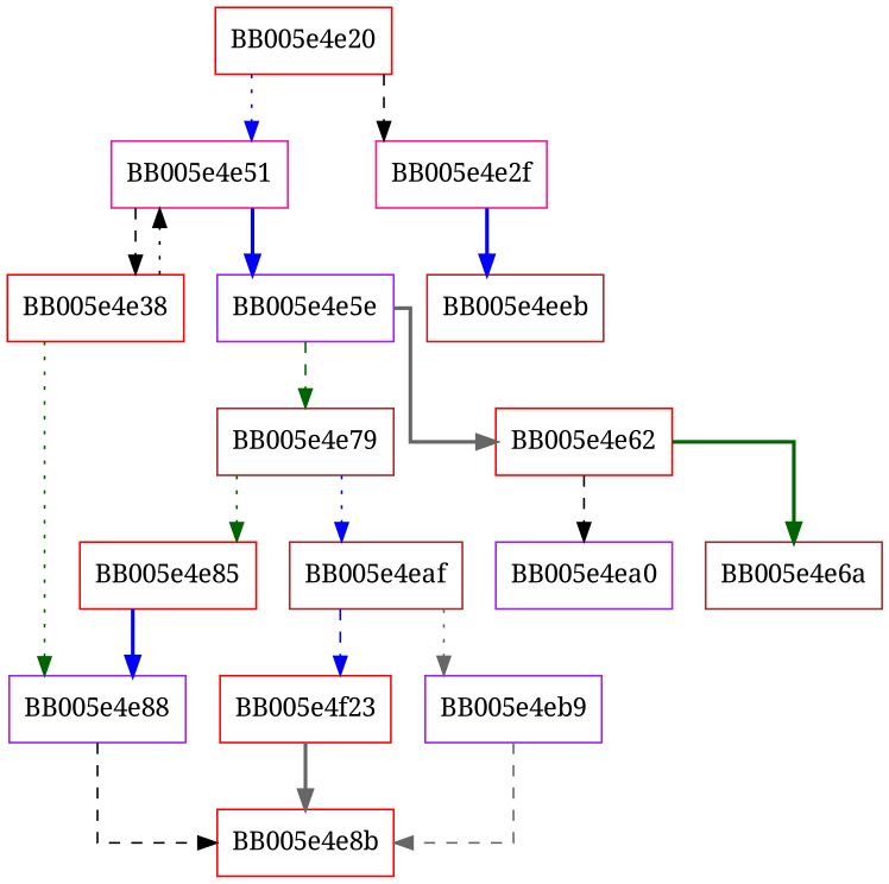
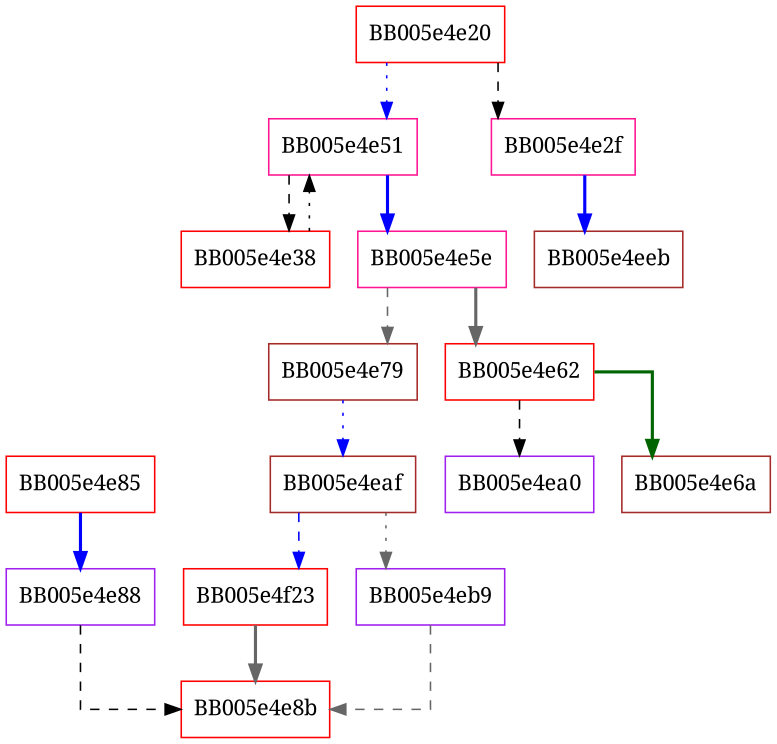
  digraph {
    fontname="Noto Serif"
    splines=ortho
    node [color=red fontname="Noto Serif" shape=box]
    edge [color=blue fontname="Noto Serif" style=dashed]
    BB005e4e51 [color=deeppink]
    BB005e4e20
    BB005e4e2f [color=deeppink]
    BB005e4e38
-   BB005e4e5e [color=purple]
+   BB005e4e5e [color=deeppink]
    BB005e4eeb [color=brown]
    BB005e4e88 [color=purple]
    BB005e4e79 [color=brown]
    BB005e4e62
    BB005e4e8b
    BB005e4eaf [color=brown]
    BB005e4e85
    BB005e4ea0 [color=purple]
    BB005e4e6a [color=brown]
    BB005e4f23
    BB005e4eb9 [color=purple]
    BB005e4e51 -> BB005e4e38 [color=black]
    BB005e4e51 -> BB005e4e5e [style=bold]
    BB005e4e20 -> BB005e4e51 [style=dotted]
    BB005e4e20 -> BB005e4e2f [color=black]
    BB005e4e2f -> BB005e4eeb [style=bold]
    BB005e4e38 -> BB005e4e51 [color=black style=dotted]
-   BB005e4e38 -> BB005e4e88 [color=darkgreen style=dotted]
-   BB005e4e5e -> BB005e4e79 [color=darkgreen]
+   BB005e4e5e -> BB005e4e79 [color=gray40]
    BB005e4e5e -> BB005e4e62 [color=gray40 style=bold]
    BB005e4e88 -> BB005e4e8b [color=black]
    BB005e4e79 -> BB005e4eaf [style=dotted]
-   BB005e4e79 -> BB005e4e85 [color=darkgreen style=dotted]
    BB005e4e62 -> BB005e4ea0 [color=black]
    BB005e4e62 -> BB005e4e6a [color=darkgreen style=bold]
    BB005e4eaf -> BB005e4f23
    BB005e4eaf -> BB005e4eb9 [color=gray40 style=dotted]
    BB005e4e85 -> BB005e4e88 [style=bold]
    BB005e4f23 -> BB005e4e8b [color=gray40 style=bold]
    BB005e4eb9 -> BB005e4e8b [color=gray40]
  }
